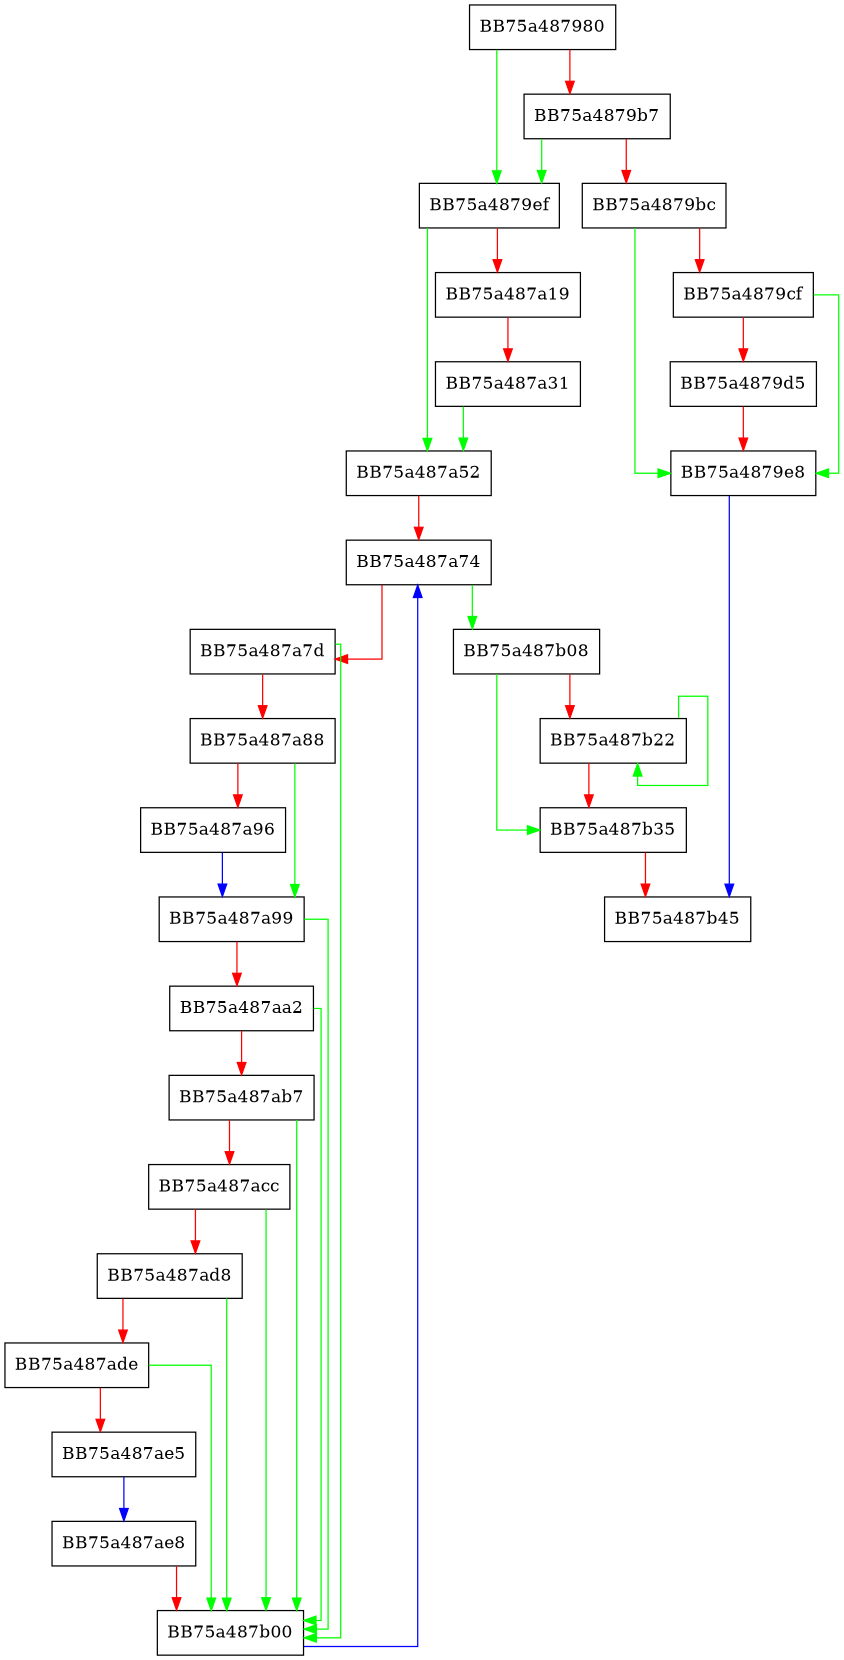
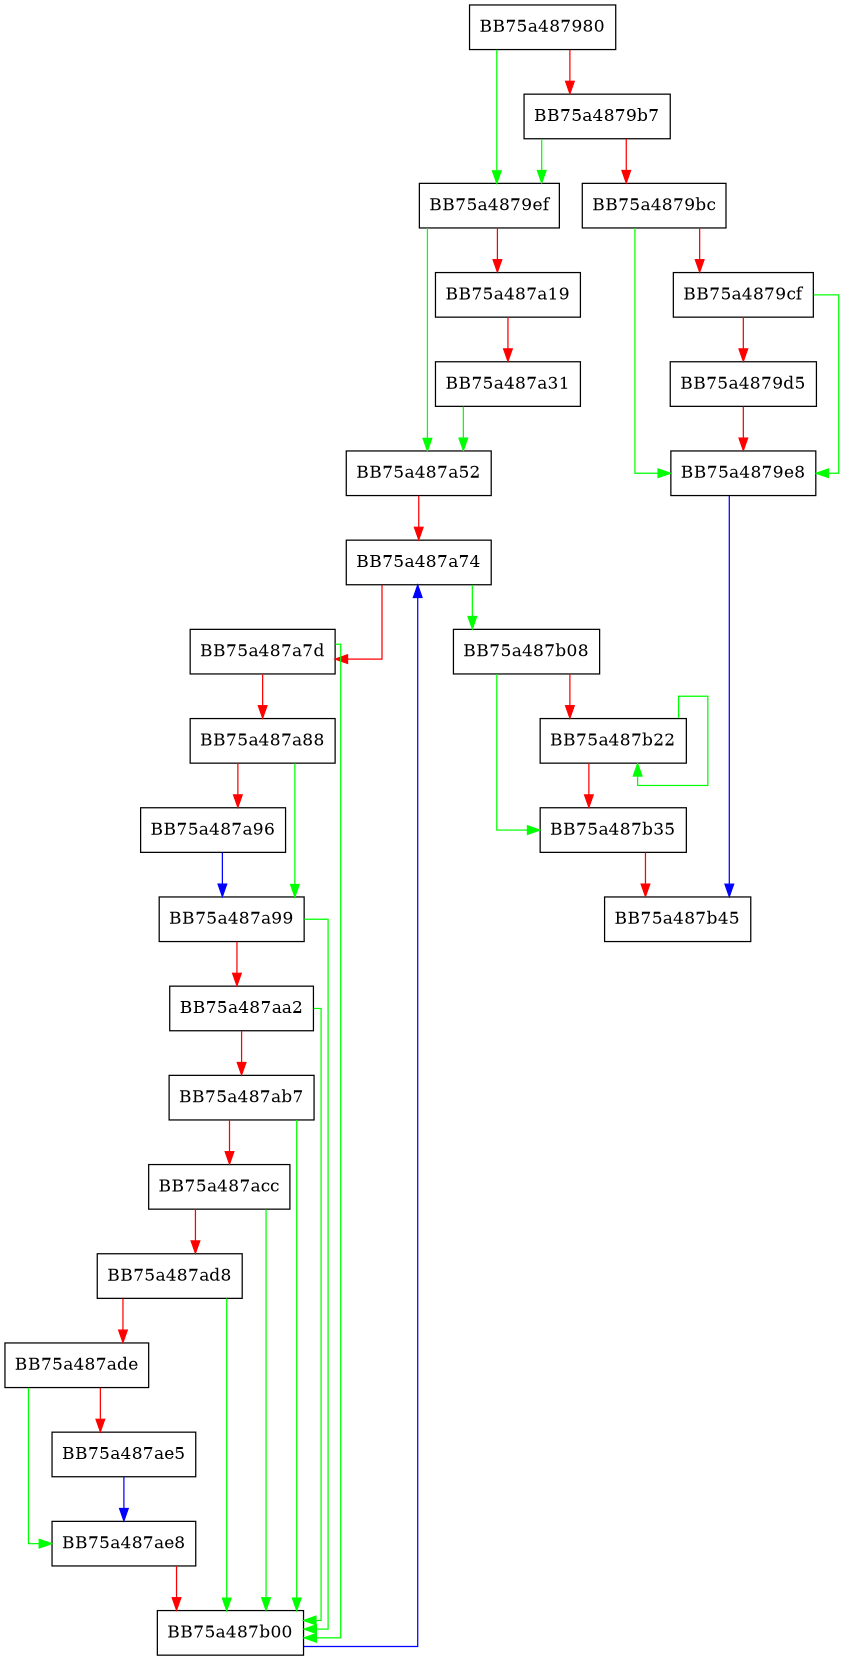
  digraph {
    splines=ortho
    node [shape=box]
    edge [color=red]
    BB75a487980
    BB75a4879ef
    BB75a4879b7
    BB75a487a52
    BB75a487a19
    BB75a4879bc
    BB75a487a74
    BB75a487a31
    BB75a4879e8
    BB75a4879cf
    BB75a487b45
    BB75a4879d5
    BB75a487b08
    BB75a487a7d
    BB75a487b35
    BB75a487b22
    BB75a487b00
    BB75a487a88
    BB75a487a99
    BB75a487a96
    BB75a487aa2
    BB75a487ab7
    BB75a487acc
    BB75a487ad8
    BB75a487ade
    BB75a487ae8
    BB75a487ae5
    BB75a487980 -> BB75a4879ef [color=green]
    BB75a487980 -> BB75a4879b7
    BB75a4879ef -> BB75a487a52 [color=green]
    BB75a4879ef -> BB75a487a19
    BB75a4879b7 -> BB75a4879ef [color=green]
    BB75a4879b7 -> BB75a4879bc
    BB75a487a52 -> BB75a487a74
    BB75a487a19 -> BB75a487a31
    BB75a4879bc -> BB75a4879e8 [color=green]
    BB75a4879bc -> BB75a4879cf
    BB75a487a74 -> BB75a487b08 [color=green]
    BB75a487a74 -> BB75a487a7d
    BB75a487a31 -> BB75a487a52 [color=green]
    BB75a4879e8 -> BB75a487b45 [color=blue]
    BB75a4879cf -> BB75a4879e8 [color=green]
    BB75a4879cf -> BB75a4879d5
    BB75a4879d5 -> BB75a4879e8
    BB75a487b08 -> BB75a487b35 [color=green]
    BB75a487b08 -> BB75a487b22
    BB75a487a7d -> BB75a487b00 [color=green]
    BB75a487a7d -> BB75a487a88
    BB75a487b35 -> BB75a487b45
    BB75a487b22 -> BB75a487b35
    BB75a487b22 -> BB75a487b22 [color=green]
    BB75a487b00 -> BB75a487a74 [color=blue]
    BB75a487a88 -> BB75a487a99 [color=green]
    BB75a487a88 -> BB75a487a96
    BB75a487a99 -> BB75a487b00 [color=green]
    BB75a487a99 -> BB75a487aa2
    BB75a487a96 -> BB75a487a99 [color=blue]
    BB75a487aa2 -> BB75a487b00 [color=green]
    BB75a487aa2 -> BB75a487ab7
    BB75a487ab7 -> BB75a487b00 [color=green]
    BB75a487ab7 -> BB75a487acc
    BB75a487acc -> BB75a487b00 [color=green]
    BB75a487acc -> BB75a487ad8
    BB75a487ad8 -> BB75a487b00 [color=green]
    BB75a487ad8 -> BB75a487ade
-   BB75a487ade -> BB75a487b00 [color=green]
+   BB75a487ade -> BB75a487ae8 [color=green]
    BB75a487ade -> BB75a487ae5
    BB75a487ae8 -> BB75a487b00
    BB75a487ae5 -> BB75a487ae8 [color=blue]
  }
